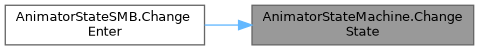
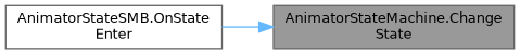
  digraph {
    rankdir=RL
    node [fontname=Helvetica fontsize=10 shape=box style=filled]
    n1 [color=gray40 fillcolor=grey60 fontcolor=black height=0.2 label="AnimatorStateMachine.Change\lState" width=0.4]
-   n2 [color=grey40 fillcolor=white height=0.2 label="AnimatorStateSMB.Change\lEnter" width=0.4]
+   n2 [color=grey40 fillcolor=white height=0.2 label="AnimatorStateSMB.OnState\lEnter" width=0.4]
    n1 -> n2 [color=steelblue1 dir=back fontname=Helvetica fontsize=10 labelfontname=Helvetica labelfontsize=10 style=solid]
  }
